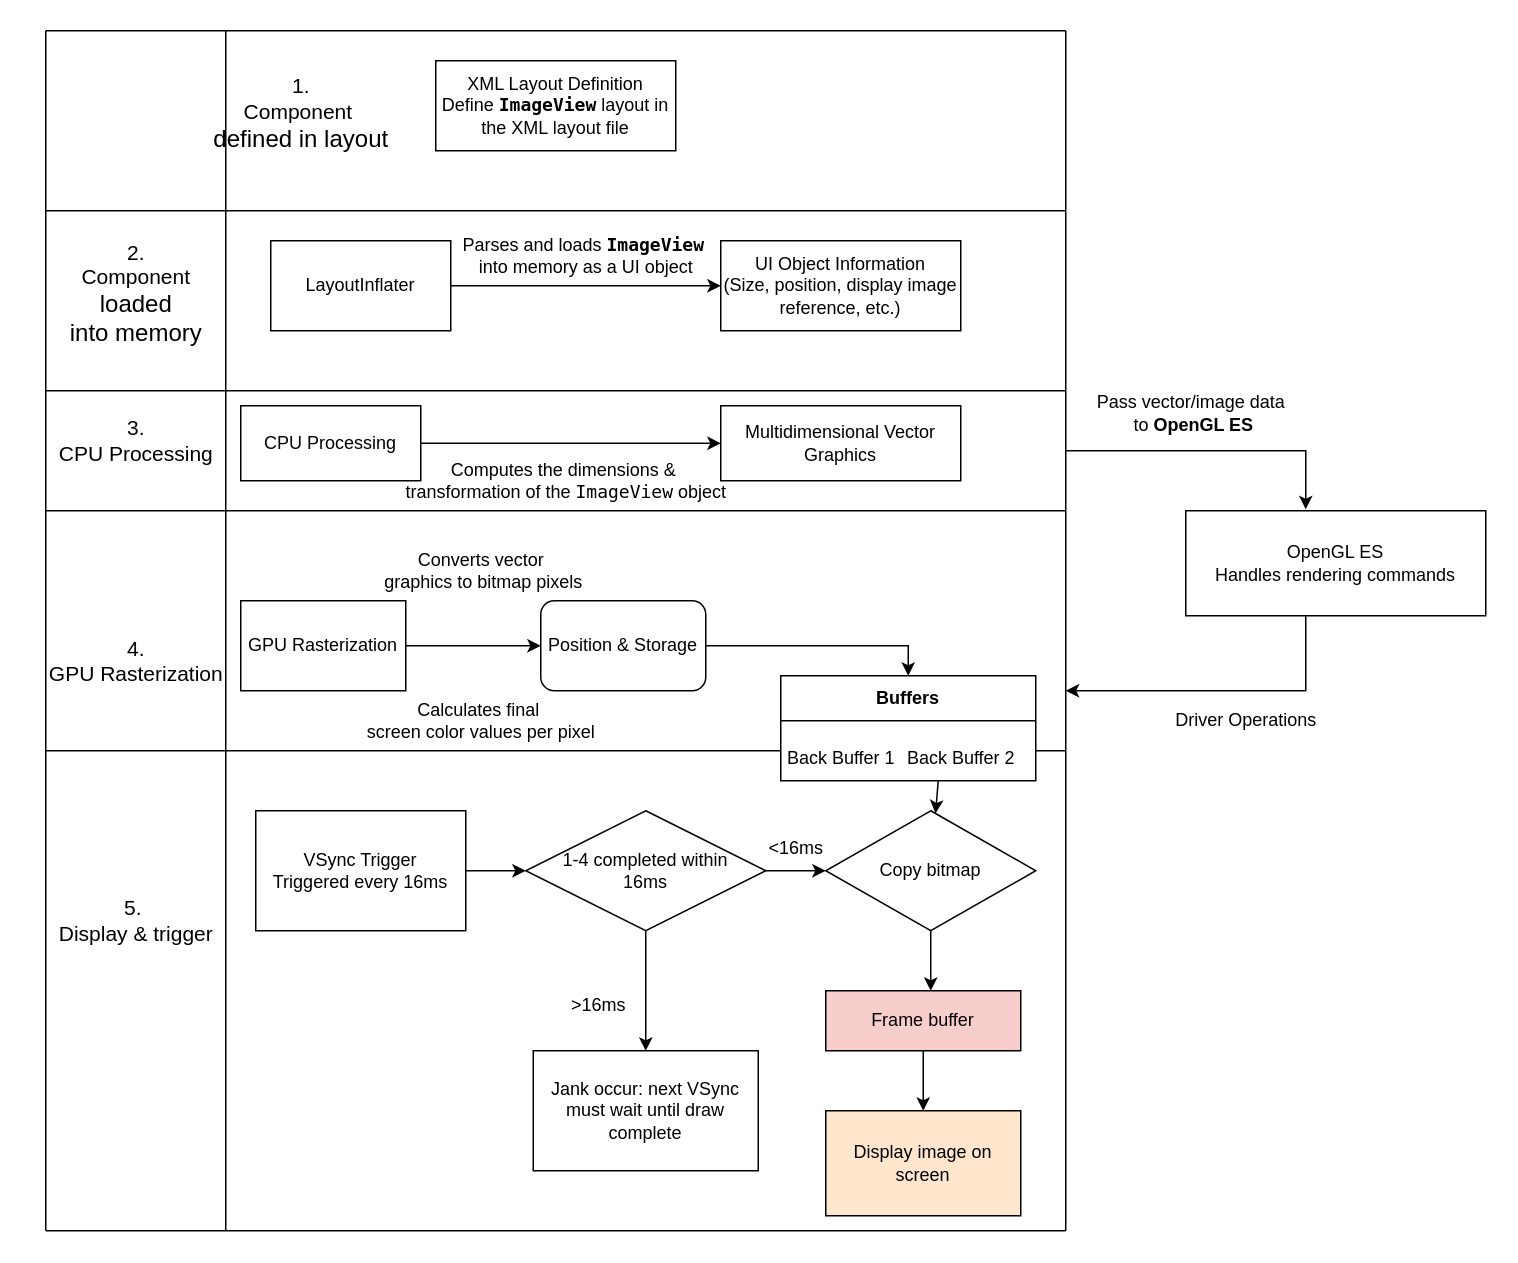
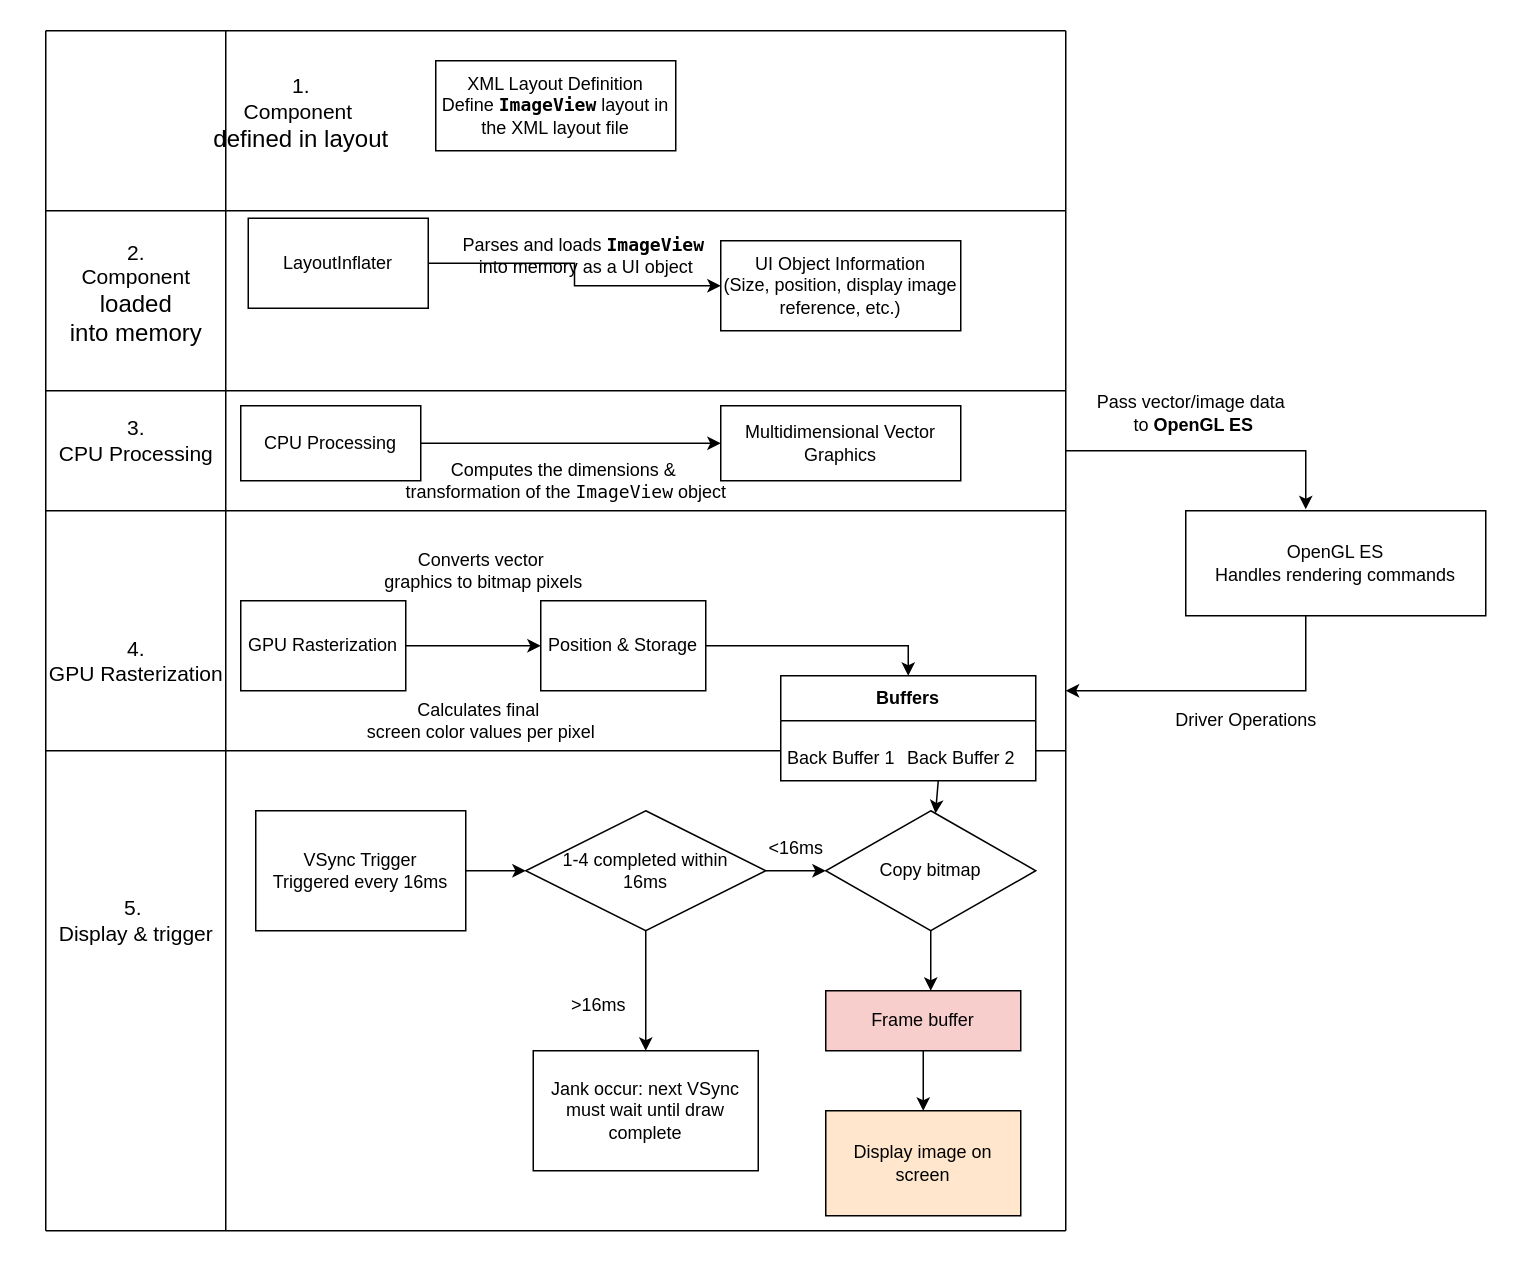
  <mxCell id="0" />
  <mxCell id="1" parent="0" />
  <mxCell id="2" value="" style="endArrow=none;html=1;rounded=0;" edge="1" parent="1"><mxGeometry width="50" height="50" relative="1" as="geometry"><mxPoint x="30" y="20" as="sourcePoint" /><mxPoint x="710" y="20" as="targetPoint" /></mxGeometry></mxCell>
  <mxCell id="3" value="" style="endArrow=none;html=1;rounded=0;" edge="1" parent="1"><mxGeometry width="50" height="50" relative="1" as="geometry"><mxPoint x="30" y="140" as="sourcePoint" /><mxPoint x="710" y="140" as="targetPoint" /></mxGeometry></mxCell>
  <mxCell id="4" value="" style="endArrow=none;html=1;rounded=0;" edge="1" parent="1"><mxGeometry width="50" height="50" relative="1" as="geometry"><mxPoint x="30" y="340" as="sourcePoint" /><mxPoint x="710" y="340" as="targetPoint" /></mxGeometry></mxCell>
  <mxCell id="5" value="" style="endArrow=none;html=1;rounded=0;" edge="1" parent="1"><mxGeometry width="50" height="50" relative="1" as="geometry"><mxPoint x="30" y="260" as="sourcePoint" /><mxPoint x="710" y="260" as="targetPoint" /></mxGeometry></mxCell>
  <mxCell id="6" value="" style="endArrow=none;html=1;rounded=0;" edge="1" parent="1"><mxGeometry width="50" height="50" relative="1" as="geometry"><mxPoint x="30" y="500" as="sourcePoint" /><mxPoint x="520" y="500" as="targetPoint" /></mxGeometry></mxCell>
  <mxCell id="7" value="" style="endArrow=none;html=1;rounded=0;" edge="1" parent="1"><mxGeometry width="50" height="50" relative="1" as="geometry"><mxPoint x="30" y="820" as="sourcePoint" /><mxPoint x="30" y="20" as="targetPoint" /></mxGeometry></mxCell>
  <mxCell id="8" value="" style="endArrow=none;html=1;rounded=0;" edge="1" parent="1"><mxGeometry width="50" height="50" relative="1" as="geometry"><mxPoint x="150" y="820" as="sourcePoint" /><mxPoint x="150" y="20" as="targetPoint" /></mxGeometry></mxCell>
  <mxCell id="9" value="" style="endArrow=none;html=1;rounded=0;" edge="1" parent="1"><mxGeometry width="50" height="50" relative="1" as="geometry"><mxPoint x="710" y="820" as="sourcePoint" /><mxPoint x="710" y="20" as="targetPoint" /><Array as="points"><mxPoint x="710" y="350" /></Array></mxGeometry></mxCell>
  <mxCell id="10" value="" style="endArrow=none;html=1;rounded=0;" edge="1" parent="1"><mxGeometry width="50" height="50" relative="1" as="geometry"><mxPoint x="30" y="820" as="sourcePoint" /><mxPoint x="710" y="820" as="targetPoint" /></mxGeometry></mxCell>
  <mxCell id="11" style="edgeStyle=orthogonalEdgeStyle;rounded=0;orthogonalLoop=1;jettySize=auto;html=1;exitX=0.4;exitY=1;exitDx=0;exitDy=0;exitPerimeter=0;" edge="1" parent="1" source="12"><mxGeometry relative="1" as="geometry"><mxPoint x="710" y="460" as="targetPoint" /><mxPoint x="870" y="420" as="sourcePoint" /><Array as="points"><mxPoint x="870" y="460" /></Array></mxGeometry></mxCell>
  <mxCell id="12" value="OpenGL ES&lt;div&gt;Handles rendering commands&lt;/div&gt;" style="rounded=0;whiteSpace=wrap;html=1;" vertex="1" parent="1"><mxGeometry x="790" y="340" width="200" height="70" as="geometry" /></mxCell>
  <mxCell id="13" value="" style="endArrow=classic;html=1;rounded=0;" edge="1" parent="1"><mxGeometry width="50" height="50" relative="1" as="geometry"><mxPoint x="710" y="300" as="sourcePoint" /><mxPoint x="870" y="339" as="targetPoint" /><Array as="points"><mxPoint x="870" y="300" /><mxPoint x="870" y="320" /></Array></mxGeometry></mxCell>
  <mxCell id="14" value="" style="edgeStyle=orthogonalEdgeStyle;rounded=0;orthogonalLoop=1;jettySize=auto;html=1;" edge="1" parent="1" source="15" target="18"><mxGeometry relative="1" as="geometry" /></mxCell>
  <mxCell id="15" value="VSync Trigger&lt;div&gt;Triggered every 16ms&lt;/div&gt;" style="rounded=0;whiteSpace=wrap;html=1;" vertex="1" parent="1"><mxGeometry x="170" y="540" width="140" height="80" as="geometry" /></mxCell>
  <mxCell id="16" style="edgeStyle=orthogonalEdgeStyle;rounded=0;orthogonalLoop=1;jettySize=auto;html=1;entryX=0;entryY=0.5;entryDx=0;entryDy=0;" edge="1" parent="1" source="18" target="21"><mxGeometry relative="1" as="geometry" /></mxCell>
  <mxCell id="17" style="edgeStyle=orthogonalEdgeStyle;rounded=0;orthogonalLoop=1;jettySize=auto;html=1;entryX=0.5;entryY=0;entryDx=0;entryDy=0;" edge="1" parent="1" source="18" target="19"><mxGeometry relative="1" as="geometry" /></mxCell>
  <mxCell id="18" value="1-4 completed within&lt;div&gt;16ms&lt;/div&gt;" style="rhombus;whiteSpace=wrap;html=1;" vertex="1" parent="1"><mxGeometry x="350" y="540" width="160" height="80" as="geometry" /></mxCell>
  <mxCell id="19" value="Jank occur: next VSync must wait until draw complete" style="rounded=0;whiteSpace=wrap;html=1;" vertex="1" parent="1"><mxGeometry x="355" y="700" width="150" height="80" as="geometry" /></mxCell>
  <mxCell id="20" value="" style="edgeStyle=orthogonalEdgeStyle;rounded=0;orthogonalLoop=1;jettySize=auto;html=1;exitX=0.5;exitY=1;exitDx=0;exitDy=0;" edge="1" parent="1" source="21" target="23"><mxGeometry relative="1" as="geometry"><Array as="points"><mxPoint x="620" y="640" /><mxPoint x="620" y="640" /></Array></mxGeometry></mxCell>
  <mxCell id="21" value="Copy bitmap" style="rhombus;whiteSpace=wrap;html=1;" vertex="1" parent="1"><mxGeometry x="550" y="540" width="140" height="80" as="geometry" /></mxCell>
  <mxCell id="22" value="" style="edgeStyle=orthogonalEdgeStyle;rounded=0;orthogonalLoop=1;jettySize=auto;html=1;" edge="1" parent="1" source="23" target="24"><mxGeometry relative="1" as="geometry" /></mxCell>
  <mxCell id="23" value="Frame buffer" style="rounded=0;whiteSpace=wrap;html=1;fillColor=#f8cecc;" vertex="1" parent="1"><mxGeometry x="550" y="660" width="130" height="40" as="geometry" /></mxCell>
  <mxCell id="24" value="Display image on screen" style="rounded=0;whiteSpace=wrap;html=1;fillColor=#ffe6cc;" vertex="1" parent="1"><mxGeometry x="550" y="740" width="130" height="70" as="geometry" /></mxCell>
  <mxCell id="25" value="&lt;font style=&quot;font-size: 14px;&quot;&gt;5.&amp;nbsp;&lt;/font&gt;&lt;div&gt;&lt;font style=&quot;font-size: 14px;&quot;&gt;Display &amp;amp; trigger&lt;/font&gt;&lt;/div&gt;" style="text;html=1;align=center;verticalAlign=middle;resizable=0;points=[];autosize=1;strokeColor=none;fillColor=none;" vertex="1" parent="1"><mxGeometry x="25" y="588" width="130" height="50" as="geometry" /></mxCell>
  <mxCell id="26" value="&amp;lt;16ms" style="text;html=1;align=center;verticalAlign=middle;resizable=0;points=[];autosize=1;strokeColor=none;fillColor=none;" vertex="1" parent="1"><mxGeometry x="500" y="550" width="60" height="30" as="geometry" /></mxCell>
  <mxCell id="27" value="&amp;gt;16ms&lt;span style=&quot;background-color: transparent; color: light-dark(rgb(0, 0, 0), rgb(255, 255, 255));&quot;&gt;&amp;nbsp;&lt;/span&gt;" style="text;html=1;align=center;verticalAlign=middle;resizable=0;points=[];autosize=1;strokeColor=none;fillColor=none;" vertex="1" parent="1"><mxGeometry x="370" y="655" width="60" height="30" as="geometry" /></mxCell>
  <mxCell id="28" value="&lt;font style=&quot;font-size: 14px;&quot;&gt;4.&lt;/font&gt;&lt;div&gt;&lt;font style=&quot;font-size: 14px;&quot;&gt;GPU Rasterization&lt;/font&gt;&lt;/div&gt;" style="text;html=1;align=center;verticalAlign=middle;resizable=0;points=[];autosize=1;strokeColor=none;fillColor=none;" vertex="1" parent="1"><mxGeometry x="20" y="415" width="140" height="50" as="geometry" /></mxCell>
  <mxCell id="29" style="edgeStyle=orthogonalEdgeStyle;rounded=0;orthogonalLoop=1;jettySize=auto;html=1;exitX=1;exitY=0.5;exitDx=0;exitDy=0;entryX=0;entryY=0.5;entryDx=0;entryDy=0;" edge="1" parent="1" source="30" target="32"><mxGeometry relative="1" as="geometry" /></mxCell>
  <mxCell id="30" value="GPU Rasterization" style="rounded=0;whiteSpace=wrap;html=1;" vertex="1" parent="1"><mxGeometry x="160" y="400" width="110" height="60" as="geometry" /></mxCell>
  <mxCell id="31" style="edgeStyle=orthogonalEdgeStyle;rounded=0;orthogonalLoop=1;jettySize=auto;html=1;exitX=1;exitY=0.5;exitDx=0;exitDy=0;entryX=0.5;entryY=0;entryDx=0;entryDy=0;" edge="1" parent="1" source="32" target="34"><mxGeometry relative="1" as="geometry"><mxPoint x="610" y="439.588" as="targetPoint" /></mxGeometry></mxCell>
- <mxCell id="32" value="Position &amp;amp; Storage" style="whiteSpace=wrap;html=1;rounded=1;" vertex="1" parent="1"><mxGeometry x="360" y="400" width="110" height="60" as="geometry" /></mxCell>
+ <mxCell id="32" value="Position &amp;amp; Storage" style="rounded=0;whiteSpace=wrap;html=1;" vertex="1" parent="1"><mxGeometry x="360" y="400" width="110" height="60" as="geometry" /></mxCell>
  <mxCell id="33" style="edgeStyle=orthogonalEdgeStyle;rounded=0;orthogonalLoop=1;jettySize=auto;html=1;exitX=0.5;exitY=1;exitDx=0;exitDy=0;" edge="1" parent="1" source="34" target="34"><mxGeometry relative="1" as="geometry"><mxPoint x="615.176" y="500" as="targetPoint" /></mxGeometry></mxCell>
  <mxCell id="34" value="Buffers" style="swimlane;whiteSpace=wrap;html=1;startSize=30;" vertex="1" parent="1"><mxGeometry x="520" y="450" width="170" height="70" as="geometry" /></mxCell>
  <mxCell id="35" value="Back Buffer 1" style="text;html=1;align=center;verticalAlign=middle;resizable=0;points=[];autosize=1;strokeColor=none;fillColor=none;" vertex="1" parent="34"><mxGeometry x="-10" y="40" width="100" height="30" as="geometry" /></mxCell>
  <mxCell id="36" value="Back Buffer 2" style="text;html=1;align=center;verticalAlign=middle;resizable=0;points=[];autosize=1;strokeColor=none;fillColor=none;" vertex="1" parent="34"><mxGeometry x="70" y="40" width="100" height="30" as="geometry" /></mxCell>
  <mxCell id="37" value="" style="endArrow=none;html=1;rounded=0;" edge="1" parent="1"><mxGeometry width="50" height="50" relative="1" as="geometry"><mxPoint x="690" y="500" as="sourcePoint" /><mxPoint x="710" y="500" as="targetPoint" /></mxGeometry></mxCell>
  <mxCell id="38" value="Converts vector&lt;div&gt;&amp;nbsp;graphics to bitmap pixels&lt;/div&gt;" style="text;html=1;align=center;verticalAlign=middle;resizable=0;points=[];autosize=1;strokeColor=none;fillColor=none;" vertex="1" parent="1"><mxGeometry x="240" y="360" width="160" height="40" as="geometry" /></mxCell>
  <mxCell id="39" value="Calculates final&amp;nbsp;&lt;div&gt;screen color values per pixel&lt;/div&gt;" style="text;html=1;align=center;verticalAlign=middle;resizable=0;points=[];autosize=1;strokeColor=none;fillColor=none;" vertex="1" parent="1"><mxGeometry x="230" y="460" width="180" height="40" as="geometry" /></mxCell>
  <mxCell id="40" value="" style="endArrow=classic;html=1;rounded=0;" edge="1" parent="1" target="21"><mxGeometry width="50" height="50" relative="1" as="geometry"><mxPoint x="625" y="520" as="sourcePoint" /><mxPoint x="665" y="470" as="targetPoint" /></mxGeometry></mxCell>
  <mxCell id="41" value="&lt;div&gt;&lt;font style=&quot;font-size: 14px;&quot;&gt;3.&lt;/font&gt;&lt;/div&gt;&lt;font style=&quot;font-size: 14px;&quot;&gt;CPU Processing&lt;/font&gt;" style="text;html=1;align=center;verticalAlign=middle;resizable=0;points=[];autosize=1;strokeColor=none;fillColor=none;" vertex="1" parent="1"><mxGeometry x="25" y="268" width="130" height="50" as="geometry" /></mxCell>
  <mxCell id="42" style="edgeStyle=orthogonalEdgeStyle;rounded=0;orthogonalLoop=1;jettySize=auto;html=1;exitX=1;exitY=0.5;exitDx=0;exitDy=0;entryX=0;entryY=0.5;entryDx=0;entryDy=0;" edge="1" parent="1" source="43" target="44"><mxGeometry relative="1" as="geometry" /></mxCell>
  <mxCell id="43" value="CPU Processing" style="rounded=0;whiteSpace=wrap;html=1;" vertex="1" parent="1"><mxGeometry x="160" y="270" width="120" height="50" as="geometry" /></mxCell>
  <mxCell id="44" value="Multidimensional Vector Graphics" style="rounded=0;whiteSpace=wrap;html=1;" vertex="1" parent="1"><mxGeometry x="480" y="270" width="160" height="50" as="geometry" /></mxCell>
  <mxCell id="45" value="Computes the dimensions &amp;amp;&lt;div&gt;&amp;nbsp;transformation of the &lt;code data-end=&quot;614&quot; data-start=&quot;603&quot;&gt;ImageView&lt;/code&gt; object&lt;/div&gt;" style="text;html=1;align=center;verticalAlign=middle;resizable=0;points=[];autosize=1;strokeColor=none;fillColor=none;" vertex="1" parent="1"><mxGeometry x="260" y="300" width="230" height="40" as="geometry" /></mxCell>
  <mxCell id="46" value="Pass vector/image data&amp;nbsp;&lt;div&gt;to &lt;strong data-end=&quot;784&quot; data-start=&quot;755&quot;&gt;OpenGL ES&lt;/strong&gt;&lt;/div&gt;" style="text;html=1;align=center;verticalAlign=middle;resizable=0;points=[];autosize=1;strokeColor=none;fillColor=none;" vertex="1" parent="1"><mxGeometry x="720" y="255" width="150" height="40" as="geometry" /></mxCell>
  <mxCell id="47" value="Driver Operations" style="text;html=1;align=center;verticalAlign=middle;resizable=0;points=[];autosize=1;strokeColor=none;fillColor=none;" vertex="1" parent="1"><mxGeometry x="770" y="465" width="120" height="30" as="geometry" /></mxCell>
  <mxCell id="48" value="&lt;div&gt;&lt;font style=&quot;font-size: 14px;&quot;&gt;2.&lt;/font&gt;&lt;/div&gt;&lt;font style=&quot;font-size: 14px;&quot;&gt;Component&lt;/font&gt;&lt;div&gt;&lt;font size=&quot;3&quot;&gt;&amp;nbsp;loaded&amp;nbsp;&lt;/font&gt;&lt;/div&gt;&lt;div&gt;&lt;font size=&quot;3&quot;&gt;into memory&lt;/font&gt;&lt;/div&gt;" style="text;html=1;align=center;verticalAlign=middle;resizable=0;points=[];autosize=1;strokeColor=none;fillColor=none;" vertex="1" parent="1"><mxGeometry x="35" y="150" width="110" height="90" as="geometry" /></mxCell>
  <mxCell id="49" style="edgeStyle=orthogonalEdgeStyle;rounded=0;orthogonalLoop=1;jettySize=auto;html=1;exitX=1;exitY=0.5;exitDx=0;exitDy=0;entryX=0;entryY=0.5;entryDx=0;entryDy=0;" edge="1" parent="1" source="50" target="51"><mxGeometry relative="1" as="geometry" /></mxCell>
- <mxCell id="50" value="LayoutInflater" style="rounded=0;whiteSpace=wrap;html=1;" vertex="1" parent="1"><mxGeometry x="180" y="160" width="120" height="60" as="geometry" /></mxCell>
+ <mxCell id="50" value="LayoutInflater" style="rounded=0;whiteSpace=wrap;html=1;" vertex="1" parent="1"><mxGeometry x="165" y="145" width="120" height="60" as="geometry" /></mxCell>
  <mxCell id="51" value="UI Object Information&lt;div&gt;(Size, position, display image reference, etc.)&lt;/div&gt;" style="rounded=0;whiteSpace=wrap;html=1;" vertex="1" parent="1"><mxGeometry x="480" y="160" width="160" height="60" as="geometry" /></mxCell>
  <mxCell id="52" value="Parses and loads &lt;code data-end=&quot;378&quot; data-start=&quot;367&quot;&gt;&lt;b&gt;ImageView&lt;/b&gt;&lt;/code&gt;&amp;nbsp;&lt;div&gt;into memory as a UI object&lt;/div&gt;" style="text;html=1;align=center;verticalAlign=middle;resizable=0;points=[];autosize=1;strokeColor=none;fillColor=none;" vertex="1" parent="1"><mxGeometry x="300" y="150" width="180" height="40" as="geometry" /></mxCell>
  <mxCell id="53" value="&lt;div&gt;&lt;font style=&quot;font-size: 14px;&quot;&gt;1.&lt;/font&gt;&lt;/div&gt;&lt;font style=&quot;font-size: 14px;&quot;&gt;Component&amp;nbsp;&lt;/font&gt;&lt;div&gt;&lt;font size=&quot;3&quot;&gt;defined in layout&lt;/font&gt;&lt;/div&gt;" style="text;html=1;align=center;verticalAlign=middle;resizable=0;points=[];autosize=1;strokeColor=none;fillColor=none;" vertex="1" parent="1"><mxGeometry x="130" y="40" width="140" height="70" as="geometry" /></mxCell>
  <mxCell id="54" value="XML Layout Definition&lt;div&gt;Define &lt;code data-end=&quot;245&quot; data-start=&quot;234&quot;&gt;&lt;b&gt;ImageView&lt;/b&gt;&lt;/code&gt; layout in the XML layout file&lt;/div&gt;" style="rounded=0;whiteSpace=wrap;html=1;" vertex="1" parent="1"><mxGeometry x="290" y="40" width="160" height="60" as="geometry" /></mxCell>
